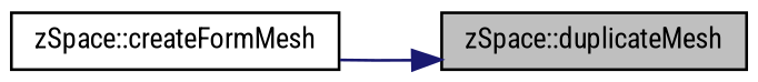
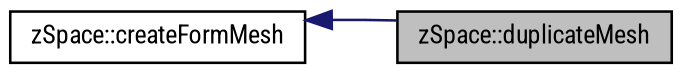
  digraph {
    rankdir=RL
    fontname="Roboto Condensed"
    node [color=black fontname="Roboto Condensed" fontsize=10 shape=record style=filled]
    n1 [fillcolor=grey75 fontcolor=black height=0.2 label="zSpace::duplicateMesh" width=0.4]
    n2 [fillcolor=white height=0.2 label="zSpace::createFormMesh" width=0.4]
-   n1 -> n2 [color=midnightblue dir=back fontname="Roboto Condensed" fontsize=10 labelfontname=Helvetica labelfontsize=10 style=solid]
+   n2 -> n1 [color=midnightblue dir=back fontname="Roboto Condensed" fontsize=10 labelfontname=Helvetica labelfontsize=10 style=solid]
  }
